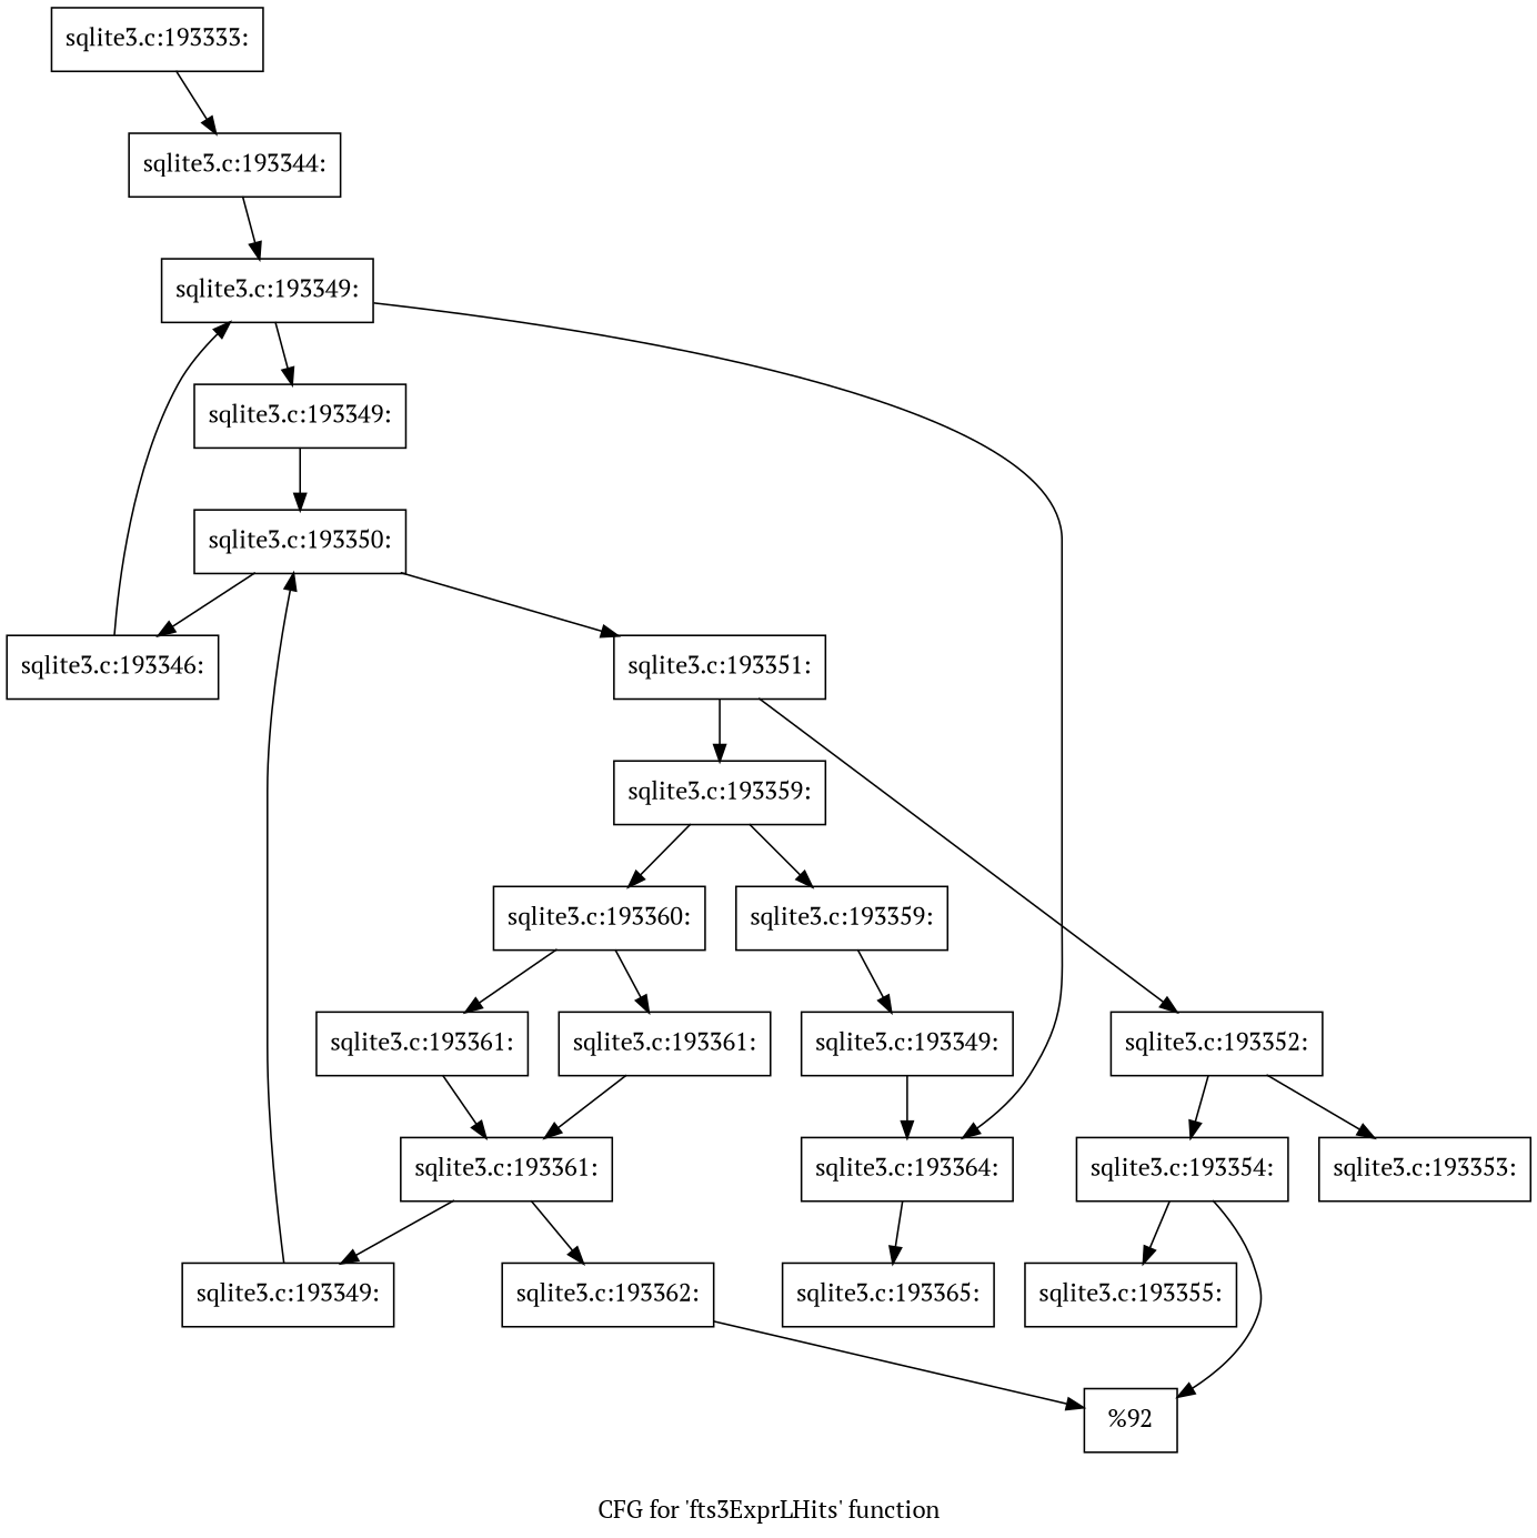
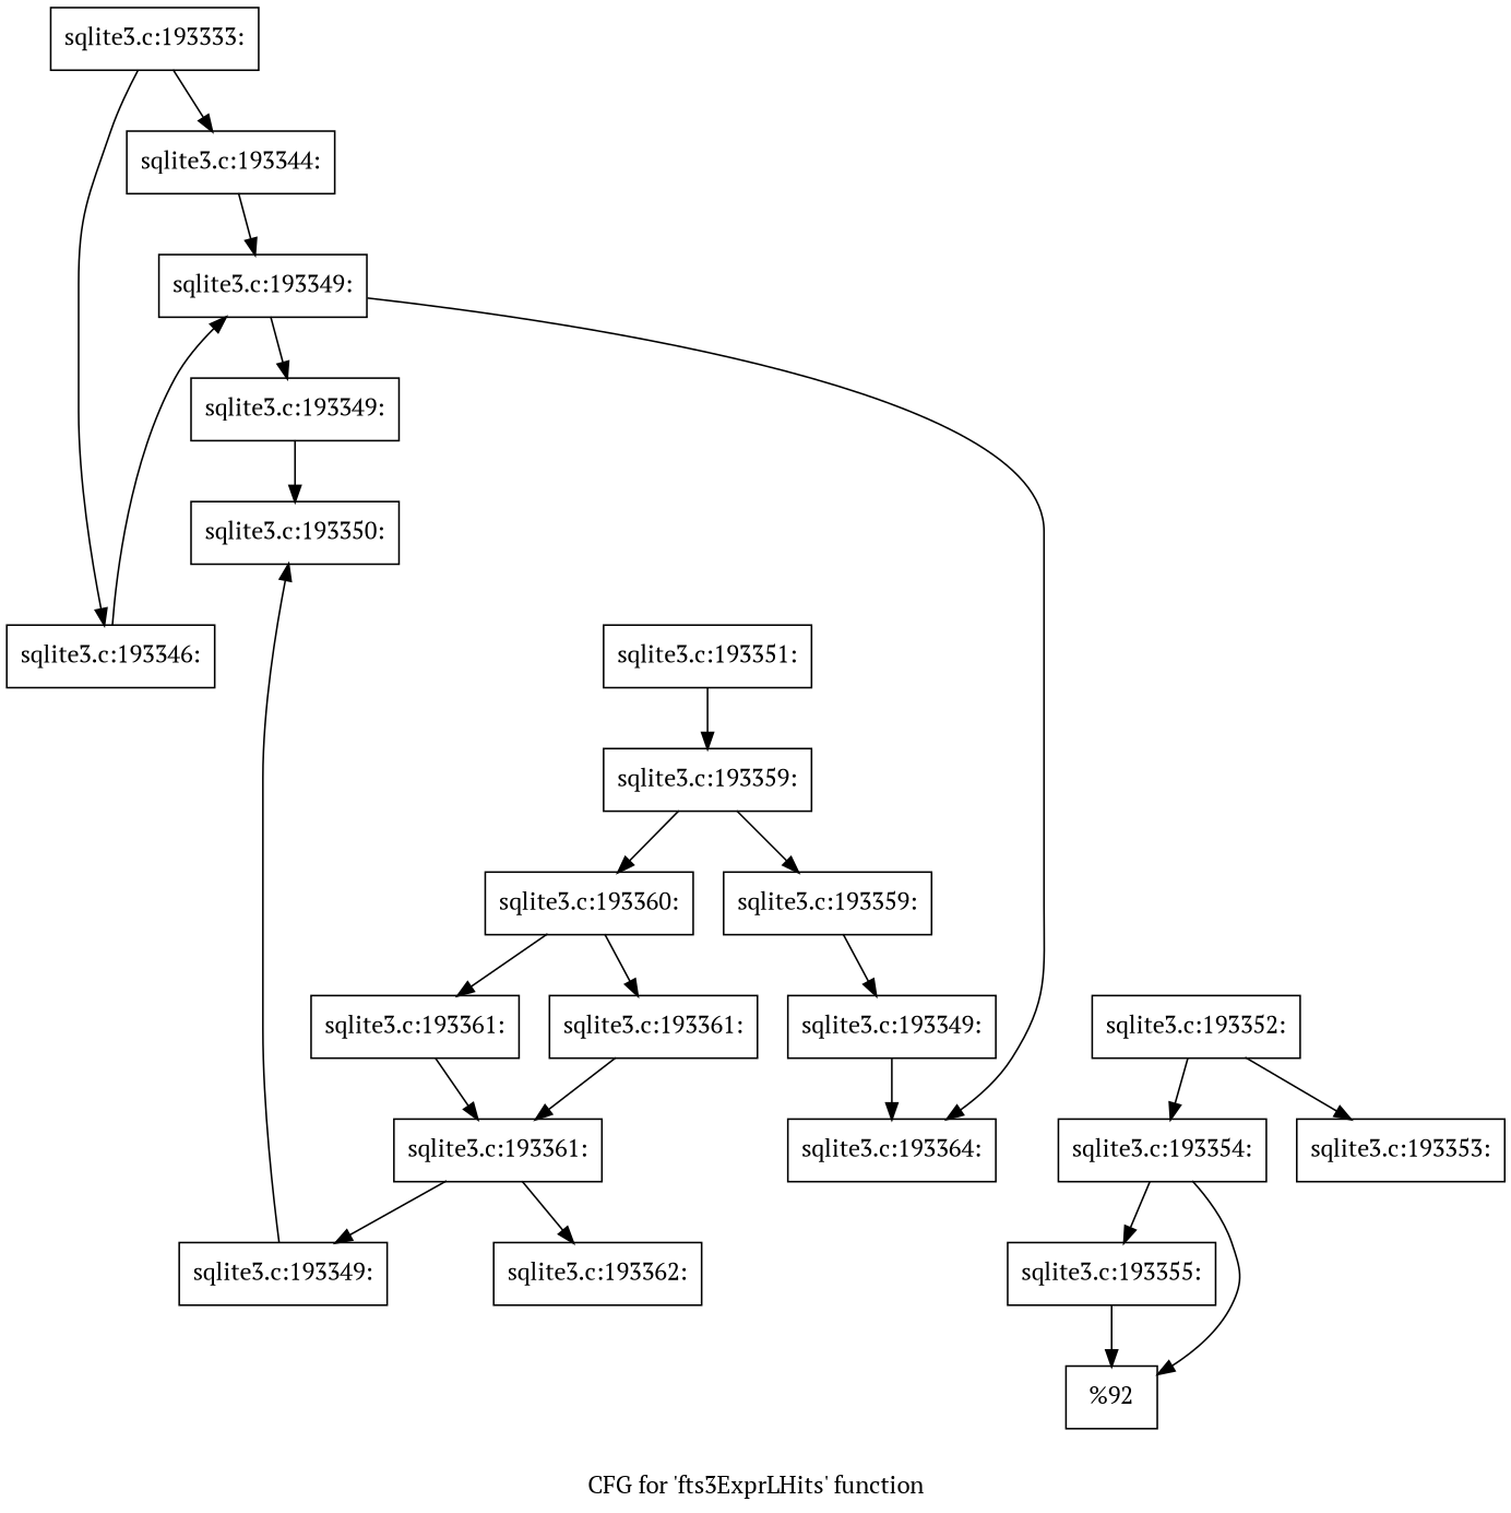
  digraph {
    fontname="PT Serif"
    label="CFG for 'fts3ExprLHits' function"
    node [fontname="PT Serif" shape=record]
    edge [fontname="PT Serif"]
    n1 [label="{sqlite3.c:193333:}"]
    n2 [label="{sqlite3.c:193344:}"]
    n3 [label="{sqlite3.c:193346:}"]
    n4 [label="{sqlite3.c:193349:}"]
    n5 [label="{sqlite3.c:193349:}"]
    n6 [label="{sqlite3.c:193364:}"]
    n7 [label="{sqlite3.c:193350:}"]
-   n8 [label="{sqlite3.c:193365:}"]
    n9 [label="{sqlite3.c:193351:}"]
    n10 [label="{sqlite3.c:193352:}"]
    n11 [label="{sqlite3.c:193353:}"]
    n12 [label="{sqlite3.c:193354:}"]
    n13 [label="{sqlite3.c:193359:}"]
    n14 [label="{sqlite3.c:193355:}"]
    n15 [label="{%92}"]
    n16 [label="{sqlite3.c:193359:}"]
    n17 [label="{sqlite3.c:193360:}"]
    n18 [label="{sqlite3.c:193349:}"]
    n19 [label="{sqlite3.c:193361:}"]
    n20 [label="{sqlite3.c:193361:}"]
    n21 [label="{sqlite3.c:193361:}"]
    n22 [label="{sqlite3.c:193362:}"]
    n23 [label="{sqlite3.c:193349:}"]
    n1 -> n2
-   n7 -> n3
+   n1 -> n3
    n2 -> n4
    n3 -> n4
    n4 -> n5
    n4 -> n6
    n5 -> n7
-   n6 -> n8
-   n7 -> n9
-   n9 -> n10
    n9 -> n13
    n10 -> n11
    n10 -> n12
    n12 -> n14
    n12 -> n15
    n13 -> n16
    n13 -> n17
-   n22 -> n15
+   n14 -> n15
    n16 -> n18
    n17 -> n19
    n17 -> n20
    n18 -> n6
    n19 -> n21
    n20 -> n21
    n21 -> n22
    n21 -> n23
    n23 -> n7
  }
